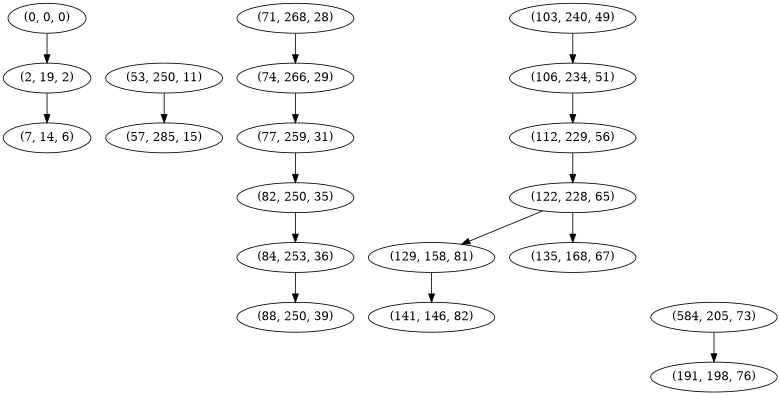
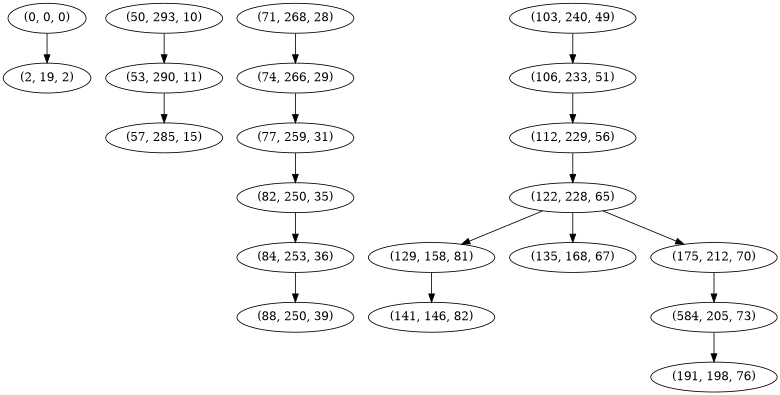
  digraph {
    "(0, 0, 0)"
    "(2, 19, 2)"
-   "(7, 14, 6)"
-   "(53, 290, 11)" [label="(53, 250, 11)"]
+   "(50, 293, 10)"
+   "(53, 290, 11)"
    "(57, 285, 15)"
    "(71, 268, 28)"
    "(74, 266, 29)"
    "(77, 259, 31)"
    n10 [label="(82, 250, 35)"]
    "(84, 253, 36)"
    "(88, 250, 39)"
    "(103, 240, 49)"
-   "(106, 234, 51)"
+   "(106, 234, 51)" [label="(106, 233, 51)"]
    "(112, 229, 56)"
    n16 [label="(122, 228, 65)"]
    n17 [label="(129, 158, 81)"]
    n18 [label="(135, 168, 67)"]
+   "(175, 212, 70)"
    "(141, 146, 82)"
    n21 [label="(584, 205, 73)"]
    "(191, 198, 76)"
    "(0, 0, 0)" -> "(2, 19, 2)"
-   "(2, 19, 2)" -> "(7, 14, 6)"
+   "(50, 293, 10)" -> "(53, 290, 11)"
    "(53, 290, 11)" -> "(57, 285, 15)"
    "(71, 268, 28)" -> "(74, 266, 29)"
    "(74, 266, 29)" -> "(77, 259, 31)"
    "(77, 259, 31)" -> n10
    n10 -> "(84, 253, 36)"
    "(84, 253, 36)" -> "(88, 250, 39)"
    "(103, 240, 49)" -> "(106, 234, 51)"
    "(106, 234, 51)" -> "(112, 229, 56)"
    "(112, 229, 56)" -> n16
    n16 -> n17
    n16 -> n18
+   n16 -> "(175, 212, 70)"
    n17 -> "(141, 146, 82)"
+   "(175, 212, 70)" -> n21
    n21 -> "(191, 198, 76)"
  }
